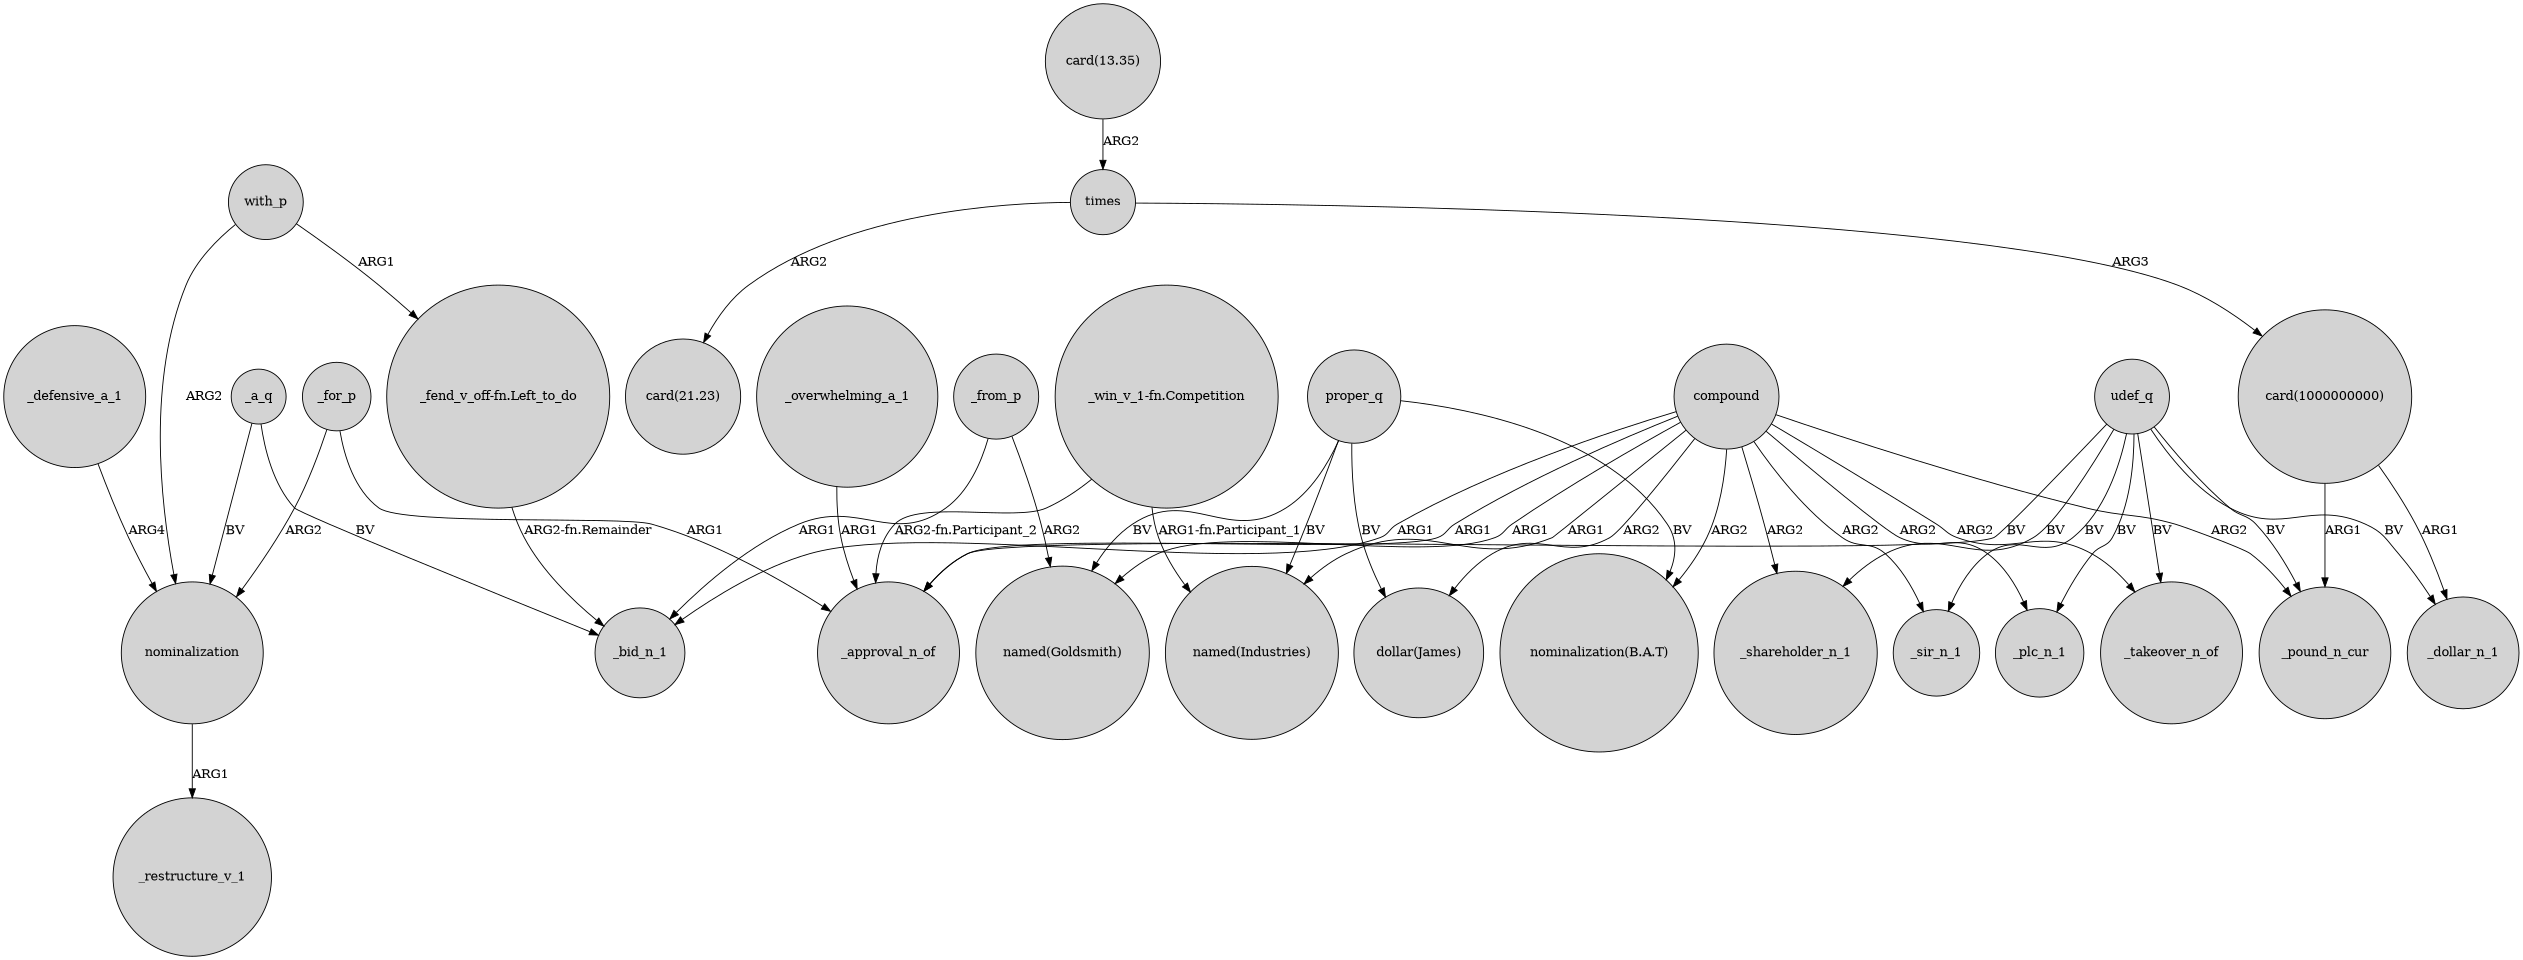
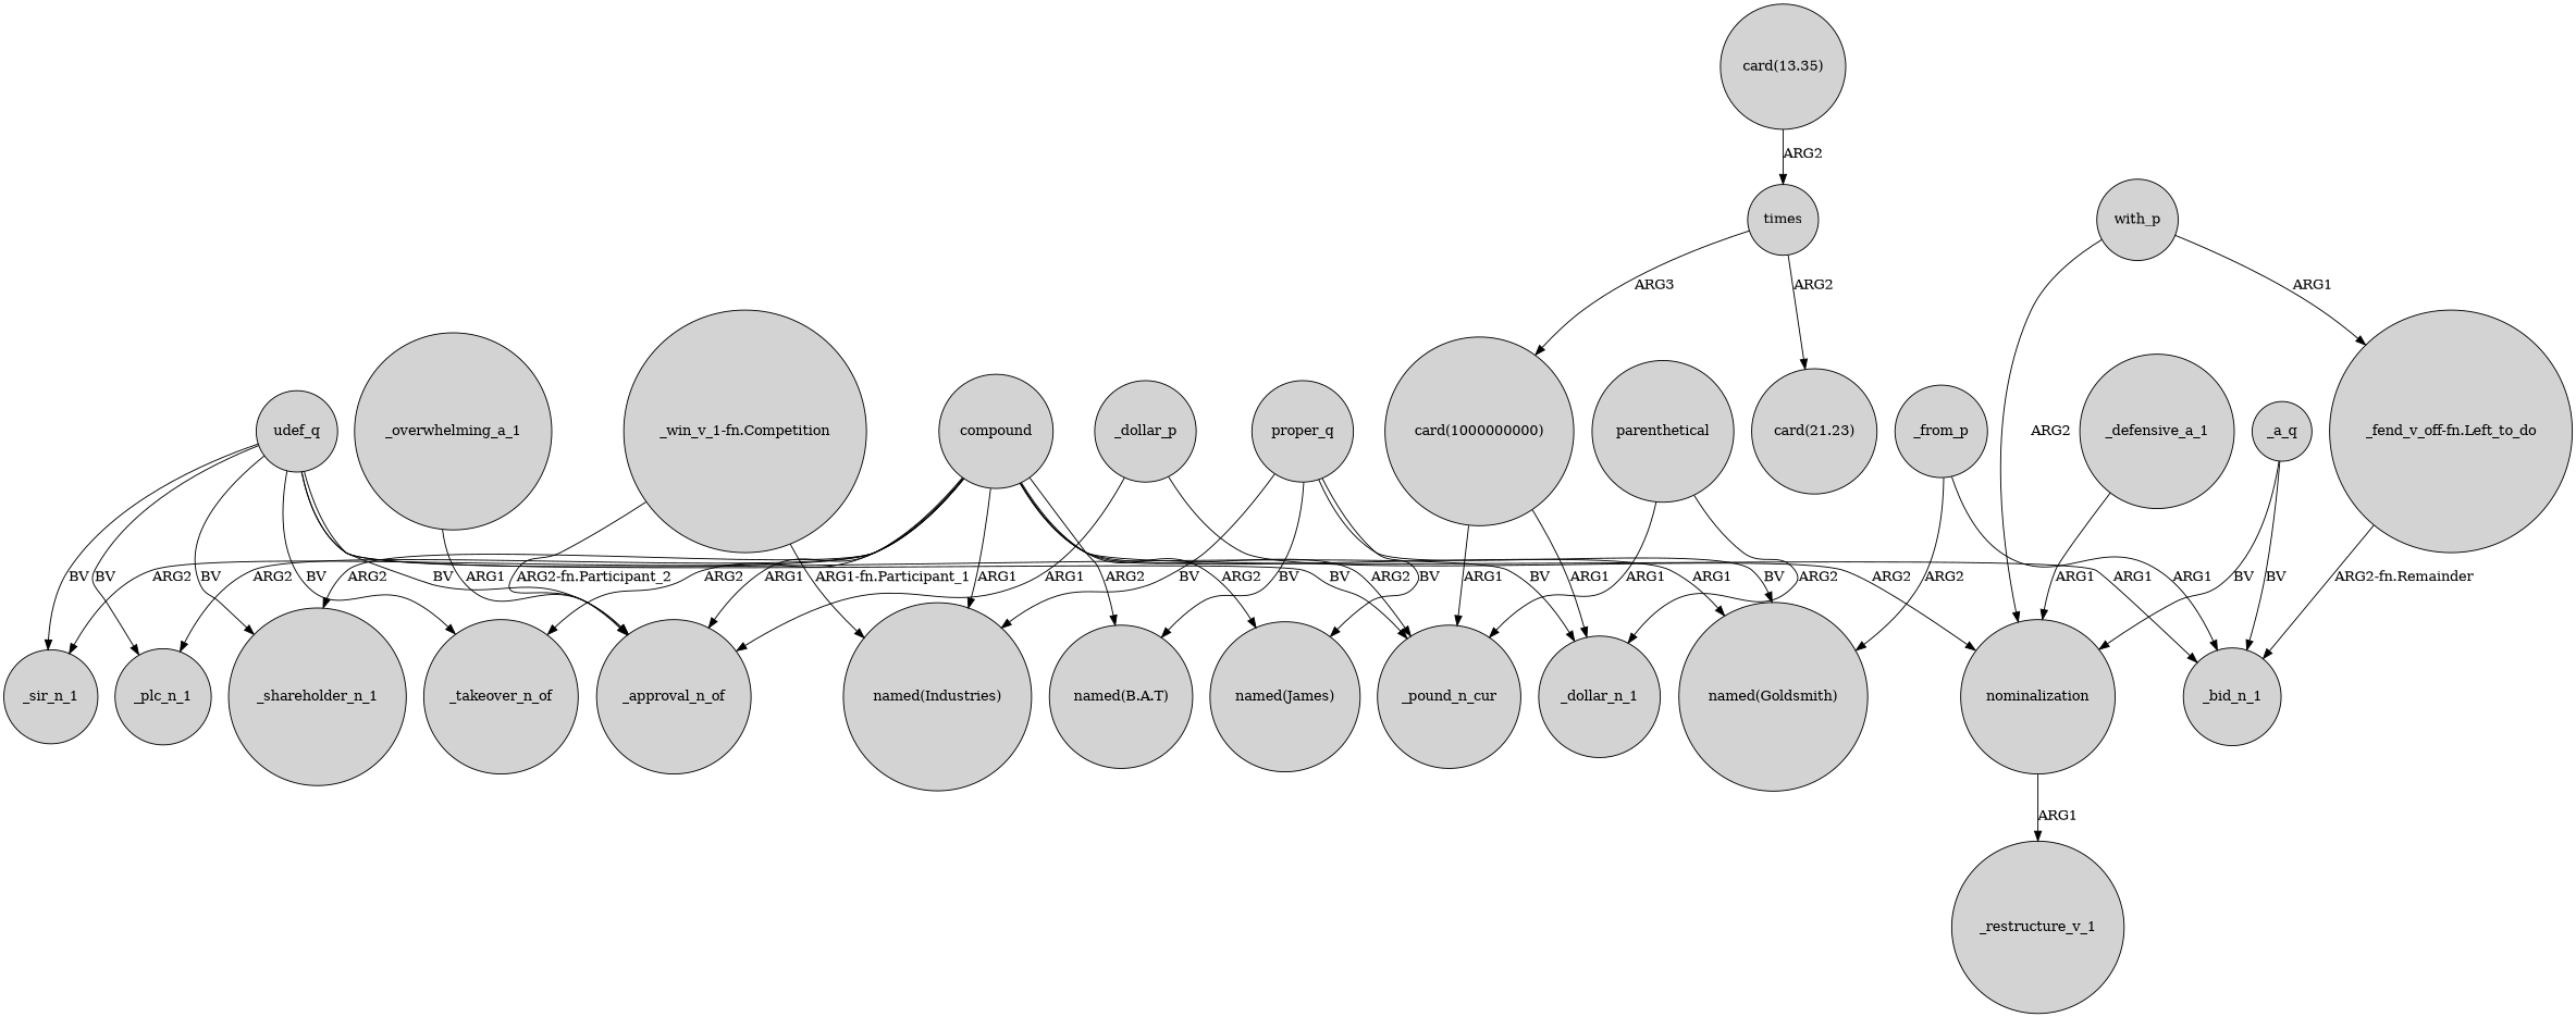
  digraph {
    node [shape=circle style=filled]
    "card(1000000000)"
    _dollar_n_1
    _pound_n_cur
    _a_q
    _bid_n_1
    nominalization
    _restructure_v_1
    proper_q
    "named(Industries)"
-   "named(James)" [label="dollar(James)"]
+   "named(James)"
    "named(Goldsmith)"
-   "named(B.A.T)" [label="nominalization(B.A.T)"]
+   "named(B.A.T)"
    udef_q
    _plc_n_1
    _approval_n_of
    _shareholder_n_1
    _sir_n_1
    _takeover_n_of
    compound
    _defensive_a_1
    times
    "card(21.23)"
    "card(13.35)"
+   parenthetical
    _overwhelming_a_1
-   _for_p
+   _for_p [label=_dollar_p]
    _from_p
    "_win_v_1-fn.Competition"
    with_p
    "_fend_v_off-fn.Left_to_do"
    "card(1000000000)" -> _dollar_n_1 [label=ARG1]
    "card(1000000000)" -> _pound_n_cur [label=ARG1]
    _a_q -> _bid_n_1 [label=BV]
    _a_q -> nominalization [label=BV]
    nominalization -> _restructure_v_1 [label=ARG1]
    proper_q -> "named(Industries)" [label=BV]
    proper_q -> "named(James)" [label=BV]
    proper_q -> "named(Goldsmith)" [label=BV]
    proper_q -> "named(B.A.T)" [label=BV]
    udef_q -> _dollar_n_1 [label=BV]
    udef_q -> _pound_n_cur [label=BV]
    udef_q -> _plc_n_1 [label=BV]
    udef_q -> _approval_n_of [label=BV]
    udef_q -> _shareholder_n_1 [label=BV]
    udef_q -> _sir_n_1 [label=BV]
    udef_q -> _takeover_n_of [label=BV]
    compound -> _pound_n_cur [label=ARG2]
    compound -> _bid_n_1 [label=ARG1]
    compound -> "named(Industries)" [label=ARG1]
    compound -> "named(James)" [label=ARG2]
    compound -> "named(Goldsmith)" [label=ARG1]
    compound -> "named(B.A.T)" [label=ARG2]
    compound -> _plc_n_1 [label=ARG2]
    compound -> _approval_n_of [label=ARG1]
    compound -> _shareholder_n_1 [label=ARG2]
    compound -> _sir_n_1 [label=ARG2]
    compound -> _takeover_n_of [label=ARG2]
-   _defensive_a_1 -> nominalization [label=ARG4]
+   _defensive_a_1 -> nominalization [label=ARG1]
    times -> "card(1000000000)" [label=ARG3]
    times -> "card(21.23)" [label=ARG2]
    "card(13.35)" -> times [label=ARG2]
+   parenthetical -> _dollar_n_1 [label=ARG2]
+   parenthetical -> _pound_n_cur [label=ARG1]
    _overwhelming_a_1 -> _approval_n_of [label=ARG1]
    _for_p -> nominalization [label=ARG2]
    _for_p -> _approval_n_of [label=ARG1]
    _from_p -> _bid_n_1 [label=ARG1]
    _from_p -> "named(Goldsmith)" [label=ARG2]
    "_win_v_1-fn.Competition" -> "named(Industries)" [label="ARG1-fn.Participant_1"]
    "_win_v_1-fn.Competition" -> _approval_n_of [label="ARG2-fn.Participant_2"]
    with_p -> nominalization [label=ARG2]
    with_p -> "_fend_v_off-fn.Left_to_do" [label=ARG1]
    "_fend_v_off-fn.Left_to_do" -> _bid_n_1 [label="ARG2-fn.Remainder"]
  }
